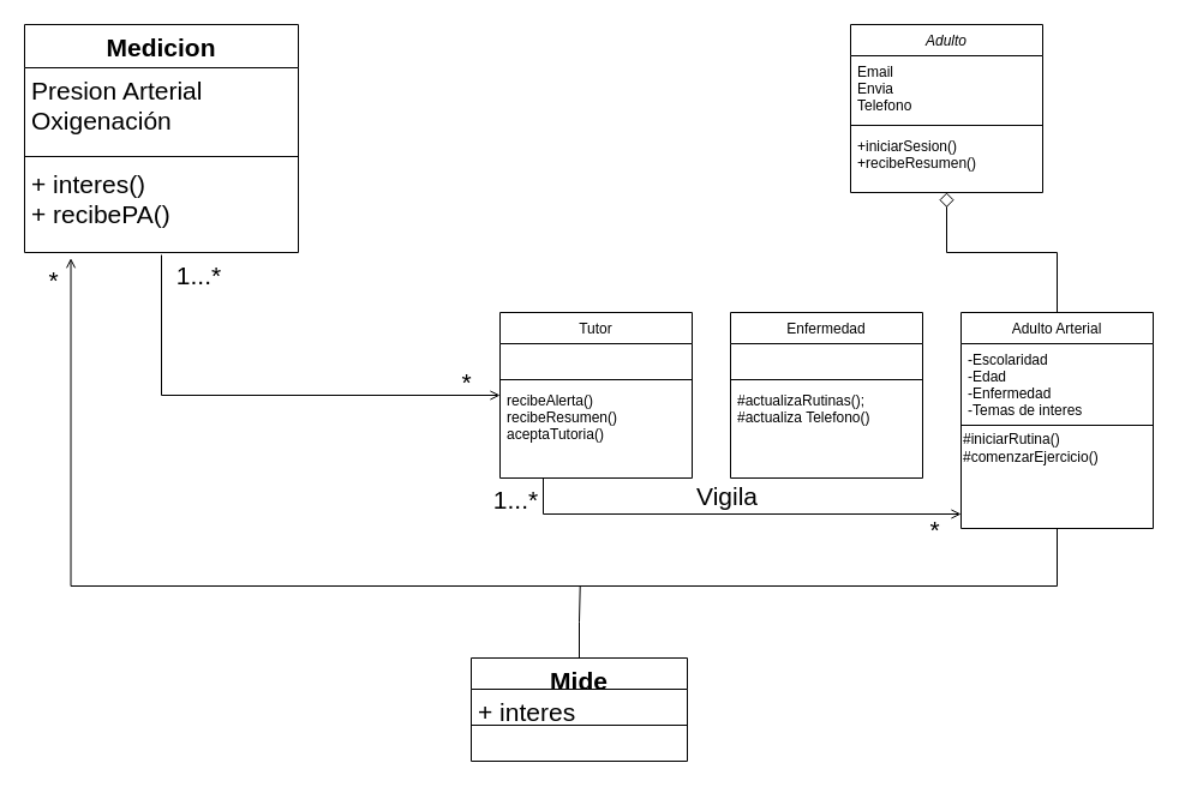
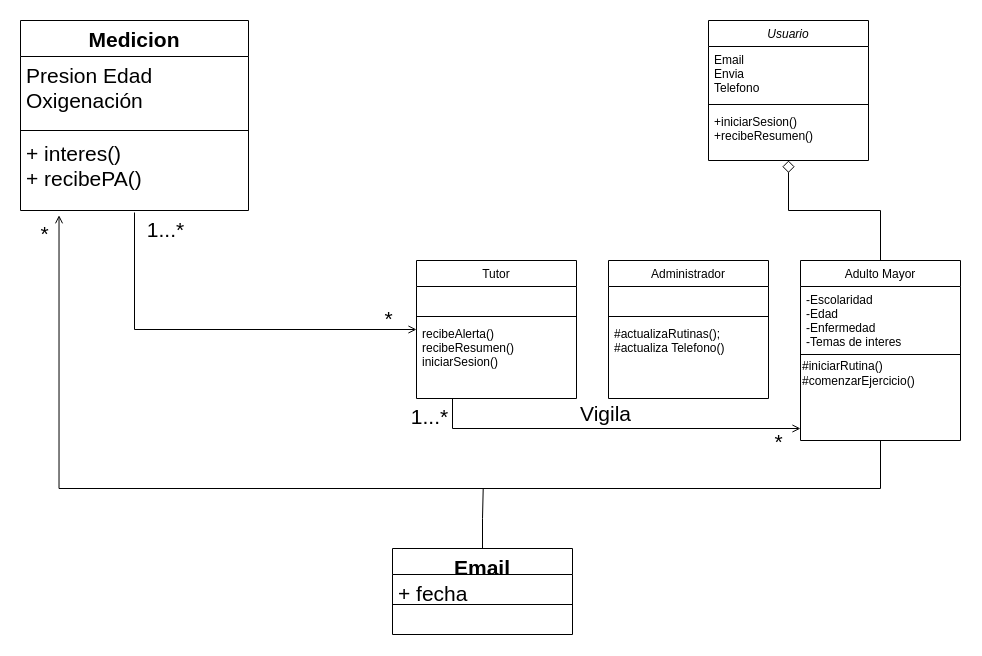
  <mxCell id="0" />
  <mxCell id="1" parent="0" />
- <mxCell id="2" value="Adulto" style="swimlane;fontStyle=2;align=center;verticalAlign=top;childLayout=stackLayout;horizontal=1;startSize=26;horizontalStack=0;resizeParent=1;resizeLast=0;collapsible=1;marginBottom=0;rounded=0;shadow=0;strokeWidth=1;" parent="1" vertex="1"><mxGeometry x="708" y="20" width="160" height="140" as="geometry"><mxRectangle x="230" y="140" width="160" height="26" as="alternateBounds" /></mxGeometry></mxCell>
+ <mxCell id="2" value="Usuario" style="swimlane;fontStyle=2;align=center;verticalAlign=top;childLayout=stackLayout;horizontal=1;startSize=26;horizontalStack=0;resizeParent=1;resizeLast=0;collapsible=1;marginBottom=0;rounded=0;shadow=0;strokeWidth=1;" parent="1" vertex="1"><mxGeometry x="708" y="20" width="160" height="140" as="geometry"><mxRectangle x="230" y="140" width="160" height="26" as="alternateBounds" /></mxGeometry></mxCell>
  <mxCell id="3" value="Email&#10;Envia&#10;Telefono" style="text;align=left;verticalAlign=top;spacingLeft=4;spacingRight=4;overflow=hidden;rotatable=0;points=[[0,0.5],[1,0.5]];portConstraint=eastwest;" parent="2" vertex="1"><mxGeometry y="26" width="160" height="54" as="geometry" /></mxCell>
  <mxCell id="4" value="" style="line;html=1;strokeWidth=1;align=left;verticalAlign=middle;spacingTop=-1;spacingLeft=3;spacingRight=3;rotatable=0;labelPosition=right;points=[];portConstraint=eastwest;" parent="2" vertex="1"><mxGeometry y="80" width="160" height="8" as="geometry" /></mxCell>
  <mxCell id="5" value="+iniciarSesion()&#10;+recibeResumen()" style="text;align=left;verticalAlign=top;spacingLeft=4;spacingRight=4;overflow=hidden;rotatable=0;points=[[0,0.5],[1,0.5]];portConstraint=eastwest;" parent="2" vertex="1"><mxGeometry y="88" width="160" height="52" as="geometry" /></mxCell>
- <mxCell id="6" value="Enfermedad" style="swimlane;fontStyle=0;align=center;verticalAlign=top;childLayout=stackLayout;horizontal=1;startSize=26;horizontalStack=0;resizeParent=1;resizeLast=0;collapsible=1;marginBottom=0;rounded=0;shadow=0;strokeWidth=1;" parent="1" vertex="1"><mxGeometry x="608" y="260" width="160" height="138" as="geometry"><mxRectangle x="130" y="380" width="160" height="26" as="alternateBounds" /></mxGeometry></mxCell>
+ <mxCell id="6" value="Administrador" style="swimlane;fontStyle=0;align=center;verticalAlign=top;childLayout=stackLayout;horizontal=1;startSize=26;horizontalStack=0;resizeParent=1;resizeLast=0;collapsible=1;marginBottom=0;rounded=0;shadow=0;strokeWidth=1;" parent="1" vertex="1"><mxGeometry x="608" y="260" width="160" height="138" as="geometry"><mxRectangle x="130" y="380" width="160" height="26" as="alternateBounds" /></mxGeometry></mxCell>
  <mxCell id="7" value="&#10;&#10;" style="text;align=left;verticalAlign=top;spacingLeft=4;spacingRight=4;overflow=hidden;rotatable=0;points=[[0,0.5],[1,0.5]];portConstraint=eastwest;rounded=0;shadow=0;html=0;" parent="6" vertex="1"><mxGeometry y="26" width="160" height="26" as="geometry" /></mxCell>
  <mxCell id="8" value="" style="line;html=1;strokeWidth=1;align=left;verticalAlign=middle;spacingTop=-1;spacingLeft=3;spacingRight=3;rotatable=0;labelPosition=right;points=[];portConstraint=eastwest;" parent="6" vertex="1"><mxGeometry y="52" width="160" height="8" as="geometry" /></mxCell>
  <mxCell id="9" value="#actualizaRutinas();&#10;#actualiza Telefono()" style="text;align=left;verticalAlign=top;spacingLeft=4;spacingRight=4;overflow=hidden;rotatable=0;points=[[0,0.5],[1,0.5]];portConstraint=eastwest;fontStyle=0" parent="6" vertex="1"><mxGeometry y="60" width="160" height="70" as="geometry" /></mxCell>
- <mxCell id="10" value="Adulto Arterial" style="swimlane;fontStyle=0;align=center;verticalAlign=top;childLayout=stackLayout;horizontal=1;startSize=26;horizontalStack=0;resizeParent=1;resizeLast=0;collapsible=1;marginBottom=0;rounded=0;shadow=0;strokeWidth=1;" parent="1" vertex="1"><mxGeometry x="800" y="260" width="160" height="180" as="geometry"><mxRectangle x="340" y="380" width="170" height="26" as="alternateBounds" /></mxGeometry></mxCell>
+ <mxCell id="10" value="Adulto Mayor" style="swimlane;fontStyle=0;align=center;verticalAlign=top;childLayout=stackLayout;horizontal=1;startSize=26;horizontalStack=0;resizeParent=1;resizeLast=0;collapsible=1;marginBottom=0;rounded=0;shadow=0;strokeWidth=1;" parent="1" vertex="1"><mxGeometry x="800" y="260" width="160" height="180" as="geometry"><mxRectangle x="340" y="380" width="170" height="26" as="alternateBounds" /></mxGeometry></mxCell>
  <mxCell id="11" value="-Escolaridad&#10;-Edad&#10;-Enfermedad&#10;-Temas de interes" style="text;align=left;verticalAlign=top;spacingLeft=4;spacingRight=4;overflow=hidden;rotatable=0;points=[[0,0.5],[1,0.5]];portConstraint=eastwest;" parent="10" vertex="1"><mxGeometry y="26" width="160" height="64" as="geometry" /></mxCell>
  <mxCell id="12" value="" style="line;html=1;strokeWidth=1;align=left;verticalAlign=middle;spacingTop=-1;spacingLeft=3;spacingRight=3;rotatable=0;labelPosition=right;points=[];portConstraint=eastwest;" parent="10" vertex="1"><mxGeometry y="90" width="160" height="8" as="geometry" /></mxCell>
  <mxCell id="13" value="#iniciarRutina()&lt;br&gt;#comenzarEjercicio()" style="text;html=1;align=left;verticalAlign=middle;resizable=0;points=[];autosize=1;strokeColor=none;fillColor=none;" parent="10" vertex="1"><mxGeometry y="98" width="160" height="30" as="geometry" /></mxCell>
  <mxCell id="14" value="" style="endArrow=diamond;endSize=10;endFill=0;shadow=0;strokeWidth=1;rounded=0;edgeStyle=elbowEdgeStyle;elbow=vertical;" parent="1" source="10" target="2" edge="1"><mxGeometry width="160" relative="1" as="geometry"><mxPoint x="698" y="273" as="sourcePoint" /><mxPoint x="798" y="171" as="targetPoint" /></mxGeometry></mxCell>
  <mxCell id="15" value="Tutor" style="swimlane;fontStyle=0;align=center;verticalAlign=top;childLayout=stackLayout;horizontal=1;startSize=26;horizontalStack=0;resizeParent=1;resizeLast=0;collapsible=1;marginBottom=0;rounded=0;shadow=0;strokeWidth=1;" parent="1" vertex="1"><mxGeometry x="416" y="260" width="160" height="138" as="geometry"><mxRectangle x="130" y="380" width="160" height="26" as="alternateBounds" /></mxGeometry></mxCell>
  <mxCell id="16" value="&#10;&#10;" style="text;align=left;verticalAlign=top;spacingLeft=4;spacingRight=4;overflow=hidden;rotatable=0;points=[[0,0.5],[1,0.5]];portConstraint=eastwest;rounded=0;shadow=0;html=0;" parent="15" vertex="1"><mxGeometry y="26" width="160" height="26" as="geometry" /></mxCell>
  <mxCell id="17" value="" style="line;html=1;strokeWidth=1;align=left;verticalAlign=middle;spacingTop=-1;spacingLeft=3;spacingRight=3;rotatable=0;labelPosition=right;points=[];portConstraint=eastwest;" parent="15" vertex="1"><mxGeometry y="52" width="160" height="8" as="geometry" /></mxCell>
- <mxCell id="18" value="recibeAlerta()&#10;recibeResumen()&#10;aceptaTutoria()" style="text;align=left;verticalAlign=top;spacingLeft=4;spacingRight=4;overflow=hidden;rotatable=0;points=[[0,0.5],[1,0.5]];portConstraint=eastwest;" parent="15" vertex="1"><mxGeometry y="60" width="160" height="72" as="geometry" /></mxCell>
+ <mxCell id="18" value="recibeAlerta()&#10;recibeResumen()&#10;iniciarSesion()" style="text;align=left;verticalAlign=top;spacingLeft=4;spacingRight=4;overflow=hidden;rotatable=0;points=[[0,0.5],[1,0.5]];portConstraint=eastwest;" parent="15" vertex="1"><mxGeometry y="60" width="160" height="72" as="geometry" /></mxCell>
  <mxCell id="19" style="edgeStyle=elbowEdgeStyle;rounded=0;orthogonalLoop=1;jettySize=auto;elbow=vertical;html=1;fontSize=21;startArrow=open;startFill=0;endArrow=none;endFill=0;startSize=6;sourcePerimeterSpacing=0;targetPerimeterSpacing=6;exitX=0.169;exitY=1.062;exitDx=0;exitDy=0;exitPerimeter=0;" parent="1" source="24" edge="1"><mxGeometry relative="1" as="geometry"><mxPoint x="880" y="440" as="targetPoint" /><Array as="points"><mxPoint x="464" y="488" /></Array></mxGeometry></mxCell>
  <mxCell id="20" value="*" style="edgeLabel;html=1;align=center;verticalAlign=middle;resizable=0;points=[];fontSize=21;" parent="19" vertex="1" connectable="0"><mxGeometry x="-0.944" relative="1" as="geometry"><mxPoint x="-15" y="-14" as="offset" /></mxGeometry></mxCell>
  <mxCell id="21" value="Medicion" style="swimlane;fontStyle=1;align=center;verticalAlign=top;childLayout=stackLayout;horizontal=1;startSize=36;horizontalStack=0;resizeParent=1;resizeParentMax=0;resizeLast=0;collapsible=1;marginBottom=0;fontSize=21;" parent="1" vertex="1"><mxGeometry x="20" y="20" width="228" height="190" as="geometry" /></mxCell>
- <mxCell id="22" value="Presion Arterial&#10;Oxigenación" style="text;strokeColor=none;fillColor=none;align=left;verticalAlign=top;spacingLeft=4;spacingRight=4;overflow=hidden;rotatable=0;points=[[0,0.5],[1,0.5]];portConstraint=eastwest;fontSize=21;" parent="21" vertex="1"><mxGeometry y="36" width="228" height="70" as="geometry" /></mxCell>
+ <mxCell id="22" value="Presion Edad&#10;Oxigenación" style="text;strokeColor=none;fillColor=none;align=left;verticalAlign=top;spacingLeft=4;spacingRight=4;overflow=hidden;rotatable=0;points=[[0,0.5],[1,0.5]];portConstraint=eastwest;fontSize=21;" parent="21" vertex="1"><mxGeometry y="36" width="228" height="70" as="geometry" /></mxCell>
  <mxCell id="23" value="" style="line;strokeWidth=1;fillColor=none;align=left;verticalAlign=middle;spacingTop=-1;spacingLeft=3;spacingRight=3;rotatable=0;labelPosition=right;points=[];portConstraint=eastwest;fontSize=21;" parent="21" vertex="1"><mxGeometry y="106" width="228" height="8" as="geometry" /></mxCell>
  <mxCell id="24" value="+ interes()&#10;+ recibePA()" style="text;strokeColor=none;fillColor=none;align=left;verticalAlign=top;spacingLeft=4;spacingRight=4;overflow=hidden;rotatable=0;points=[[0,0.5],[1,0.5]];portConstraint=eastwest;fontSize=21;" parent="21" vertex="1"><mxGeometry y="114" width="228" height="76" as="geometry" /></mxCell>
  <mxCell id="25" style="edgeStyle=elbowEdgeStyle;rounded=0;orthogonalLoop=1;jettySize=auto;elbow=vertical;html=1;fontSize=21;startArrow=none;startFill=0;endArrow=open;endFill=0;startSize=6;sourcePerimeterSpacing=0;targetPerimeterSpacing=6;" parent="1" edge="1"><mxGeometry relative="1" as="geometry"><mxPoint x="134" y="212" as="sourcePoint" /><mxPoint x="416" y="329" as="targetPoint" /><Array as="points"><mxPoint y="329" x="260" /></Array></mxGeometry></mxCell>
  <mxCell id="26" value="1...*" style="edgeLabel;html=1;align=center;verticalAlign=middle;resizable=0;points=[];fontSize=21;" parent="25" vertex="1" connectable="0"><mxGeometry x="-0.922" relative="1" as="geometry"><mxPoint x="30" as="offset" /></mxGeometry></mxCell>
  <mxCell id="27" value="*" style="text;html=1;align=center;verticalAlign=middle;resizable=0;points=[];autosize=1;strokeColor=none;fillColor=none;fontSize=21;" parent="1" vertex="1"><mxGeometry x="376" y="300" width="24" height="36" as="geometry" /></mxCell>
  <mxCell id="28" style="edgeStyle=elbowEdgeStyle;rounded=0;orthogonalLoop=1;jettySize=auto;elbow=vertical;html=1;startArrow=none;startFill=0;endArrow=open;endFill=0;sourcePerimeterSpacing=0;targetPerimeterSpacing=6;startSize=6;" parent="1" edge="1"><mxGeometry relative="1" as="geometry"><mxPoint x="452" y="398" as="sourcePoint" /><mxPoint x="800" y="428" as="targetPoint" /><Array as="points"><mxPoint x="716" y="428" /><mxPoint x="594" y="480" /></Array></mxGeometry></mxCell>
  <mxCell id="29" value="*" style="edgeLabel;html=1;align=center;verticalAlign=middle;resizable=0;points=[];fontSize=21;" parent="28" vertex="1" connectable="0"><mxGeometry x="0.336" y="1" relative="1" as="geometry"><mxPoint x="102" y="13" as="offset" /></mxGeometry></mxCell>
  <mxCell id="30" value="1...*" style="edgeLabel;html=1;align=center;verticalAlign=middle;resizable=0;points=[];fontSize=21;" parent="28" vertex="1" connectable="0"><mxGeometry x="-0.892" relative="1" as="geometry"><mxPoint x="-24" y="-3" as="offset" /></mxGeometry></mxCell>
  <mxCell id="31" value="Vigila" style="edgeLabel;html=1;align=center;verticalAlign=middle;resizable=0;points=[];fontSize=21;" parent="28" vertex="1" connectable="0"><mxGeometry x="-0.071" y="3" relative="1" as="geometry"><mxPoint x="6" y="-13" as="offset" /></mxGeometry></mxCell>
  <mxCell id="32" style="edgeStyle=elbowEdgeStyle;rounded=0;orthogonalLoop=1;jettySize=auto;elbow=vertical;html=1;exitX=0.5;exitY=0;exitDx=0;exitDy=0;fontSize=21;startArrow=none;startFill=0;endArrow=none;endFill=0;startSize=6;sourcePerimeterSpacing=0;targetPerimeterSpacing=6;" parent="1" source="33" edge="1"><mxGeometry relative="1" as="geometry"><mxPoint x="482.714" y="488" as="targetPoint" /></mxGeometry></mxCell>
- <mxCell id="33" value="Mide" style="swimlane;fontStyle=1;align=center;verticalAlign=top;childLayout=stackLayout;horizontal=1;startSize=26;horizontalStack=0;resizeParent=1;resizeParentMax=0;resizeLast=0;collapsible=1;marginBottom=0;fontSize=21;" parent="1" vertex="1"><mxGeometry x="392" y="548" width="180" height="86" as="geometry" /></mxCell>
- <mxCell id="34" value="+ interes" style="text;strokeColor=none;fillColor=none;align=left;verticalAlign=top;spacingLeft=4;spacingRight=4;overflow=hidden;rotatable=0;points=[[0,0.5],[1,0.5]];portConstraint=eastwest;fontSize=21;" parent="33" vertex="1"><mxGeometry y="26" width="180" height="26" as="geometry" /></mxCell>
+ <mxCell id="33" value="Email" style="swimlane;fontStyle=1;align=center;verticalAlign=top;childLayout=stackLayout;horizontal=1;startSize=26;horizontalStack=0;resizeParent=1;resizeParentMax=0;resizeLast=0;collapsible=1;marginBottom=0;fontSize=21;" parent="1" vertex="1"><mxGeometry x="392" y="548" width="180" height="86" as="geometry" /></mxCell>
+ <mxCell id="34" value="+ fecha" style="text;strokeColor=none;fillColor=none;align=left;verticalAlign=top;spacingLeft=4;spacingRight=4;overflow=hidden;rotatable=0;points=[[0,0.5],[1,0.5]];portConstraint=eastwest;fontSize=21;" parent="33" vertex="1"><mxGeometry y="26" width="180" height="26" as="geometry" /></mxCell>
  <mxCell id="35" value="" style="line;strokeWidth=1;fillColor=none;align=left;verticalAlign=middle;spacingTop=-1;spacingLeft=3;spacingRight=3;rotatable=0;labelPosition=right;points=[];portConstraint=eastwest;fontSize=21;" parent="33" vertex="1"><mxGeometry y="52" width="180" height="8" as="geometry" /></mxCell>
  <mxCell id="36" value="&#10;&#10;" style="text;strokeColor=none;fillColor=none;align=left;verticalAlign=top;spacingLeft=4;spacingRight=4;overflow=hidden;rotatable=0;points=[[0,0.5],[1,0.5]];portConstraint=eastwest;fontSize=21;" parent="33" vertex="1"><mxGeometry y="60" width="180" height="26" as="geometry" /></mxCell>
